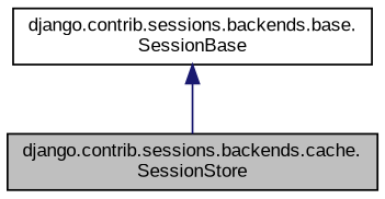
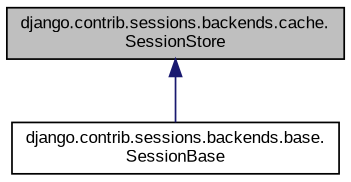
  digraph {
    fontname="Liberation Sans"
    node [color=black fontname="Liberation Sans" fontsize=10 shape=record style=filled]
    n1 [fillcolor=grey75 fontcolor=black height=0.2 label="django.contrib.sessions.backends.cache.\lSessionStore" width=0.4]
    n2 [fillcolor=white height=0.2 label="django.contrib.sessions.backends.base.\lSessionBase" width=0.4]
-   n2 -> n1 [color=midnightblue dir=back fontname="Liberation Sans" fontsize=10 labelfontname=Helvetica labelfontsize=10 style=solid]
+   n1 -> n2 [color=midnightblue dir=back fontname="Liberation Sans" fontsize=10 labelfontname=Helvetica labelfontsize=10 style=solid]
  }
